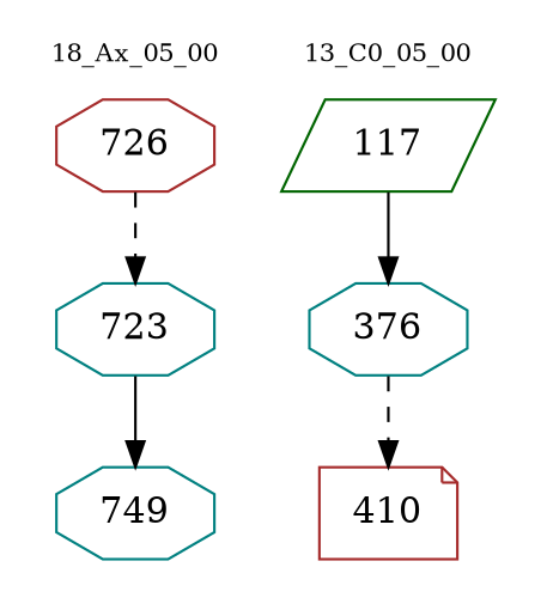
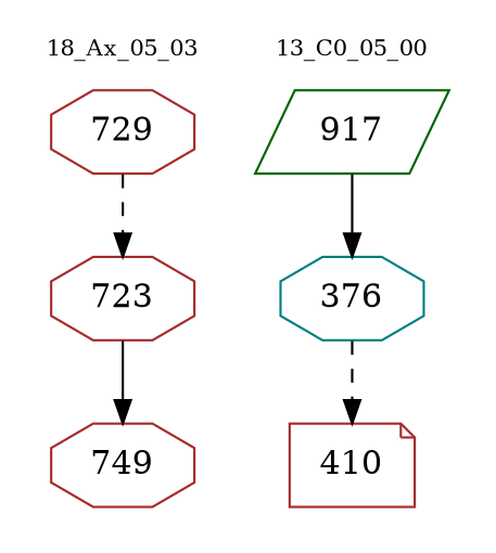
  digraph {
    node [color=brown shape=octagon]
    edge [color=black style=dashed]
-   n1 [label=726]
-   n2 [color=teal label=723]
-   n3 [color=teal label=749]
-   n4 [color=darkgreen label=117 shape=parallelogram]
+   n1 [label=729]
+   n2 [label=723]
+   n3 [label=749]
+   n4 [color=darkgreen label=917 shape=parallelogram]
    n5 [color=teal label=376]
    n6 [label=410 shape=note]
    subgraph cluster_1 {
      color=white
      fontsize=10
-     label="18_Ax_05_00"
+     label="18_Ax_05_03"
      n1
      n2
      n3
    }
    subgraph cluster_2 {
      color=white
      fontsize=10
      label="13_C0_05_00"
      n4
      n5
      n6
    }
    n1 -> n2
    n2 -> n3 [style=solid]
    n4 -> n5 [style=solid]
    n5 -> n6
  }
